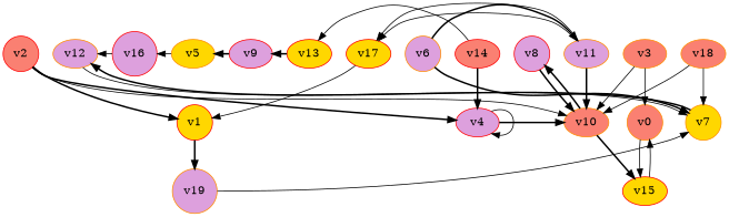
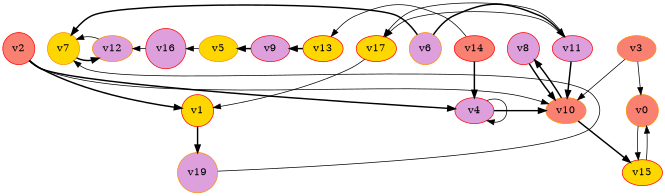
  digraph {
    node [color=red fillcolor=plum player=0 shape=ellipse style=filled]
    edge [style=solid]
    v0 [color=darkorange fillcolor=salmon shape=circle]
    v15 [fillcolor=gold player=1]
    v1 [fillcolor=gold player=1 shape=circle]
    v19 [color=darkorange shape=circle]
    v7 [color=darkorange fillcolor=gold shape=circle]
    v2 [fillcolor=salmon shape=circle]
    v4 [player=1]
    v10 [color=darkorange fillcolor=salmon player=1]
    v8 [shape=circle]
    v3 [color=darkorange fillcolor=salmon]
    v5 [color=darkorange fillcolor=gold player=1]
    v16 [player=1 shape=circle]
    v12 [color=darkorange player=1]
    v6 [color=darkorange shape=circle]
-   v11 [color=darkorange]
+   v11
    v17 [fillcolor=gold]
    v9 [player=1]
    v13 [fillcolor=gold]
    v14 [fillcolor=salmon]
-   v18 [color=darkorange fillcolor=salmon player=1]
    v0 -> v15
    v15 -> v0 [constraint="time <= 23"]
    v1 -> v19 [style=bold]
    v19 -> v7 [constraint="time % 2 == 1"]
    v7 -> v12 [constraint="time % 4 == 2" style=bold]
    v2 -> v1 [style=bold]
    v2 -> v4 [constraint="time == 5" style=bold]
    v2 -> v10 [constraint="time == 8"]
    v4 -> v4 [constraint="time % 3 == 0"]
    v4 -> v10 [constraint="time >= 4" style=bold]
    v10 -> v15 [constraint="time % 3 == 2" style=bold]
    v10 -> v8 [constraint="(time % 2 == 1) || (time % 3 == 2)" style=bold]
    v8 -> v10 [style=bold]
    v3 -> v0
    v3 -> v10
    v5 -> v16 [constraint="time <= 7"]
    v16 -> v12 [constraint="time <= 23"]
    v12 -> v7 [constraint="time % 3 == 1"]
    v6 -> v7 [constraint="time % 4 == 2" style=bold]
    v6 -> v11 [constraint="time >= 11" style=bold]
    v11 -> v10 [style=bold]
    v11 -> v17 [constraint="time % 6 == 2"]
    v11 -> v17 [constraint="time == 15"]
    v17 -> v1
    v9 -> v5 [constraint="time >= 7" style=bold]
    v13 -> v9 [constraint="time >= 5" style=bold]
    v14 -> v4 [style=bold]
    v14 -> v13 [constraint="(time >= 8) && (time <= 21)"]
-   v18 -> v7
-   v18 -> v10 [constraint="time <= 24"]
  }
